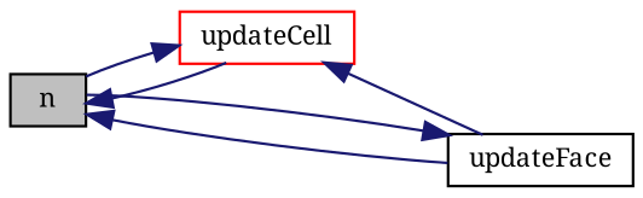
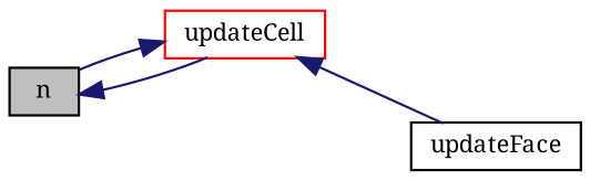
  digraph {
    fontname="Noto Serif"
    rankdir=LR
    node [color=black fontname="Noto Serif" fontsize=10 shape=record]
    edge [color=midnightblue dir=back fontname="Noto Serif" fontsize=10 labelfontname=FreeSans labelfontsize=10 style=solid]
    n1 [fillcolor=grey75 fontcolor=black height=0.2 label=n style=filled width=0.4]
    n2 [color=red height=0.2 label=updateCell width=0.4]
    n3 [height=0.2 label=updateFace width=0.4]
    n1 -> n2
-   n1 -> n3
    n2 -> n1
    n2 -> n3
-   n3 -> n1
  }
